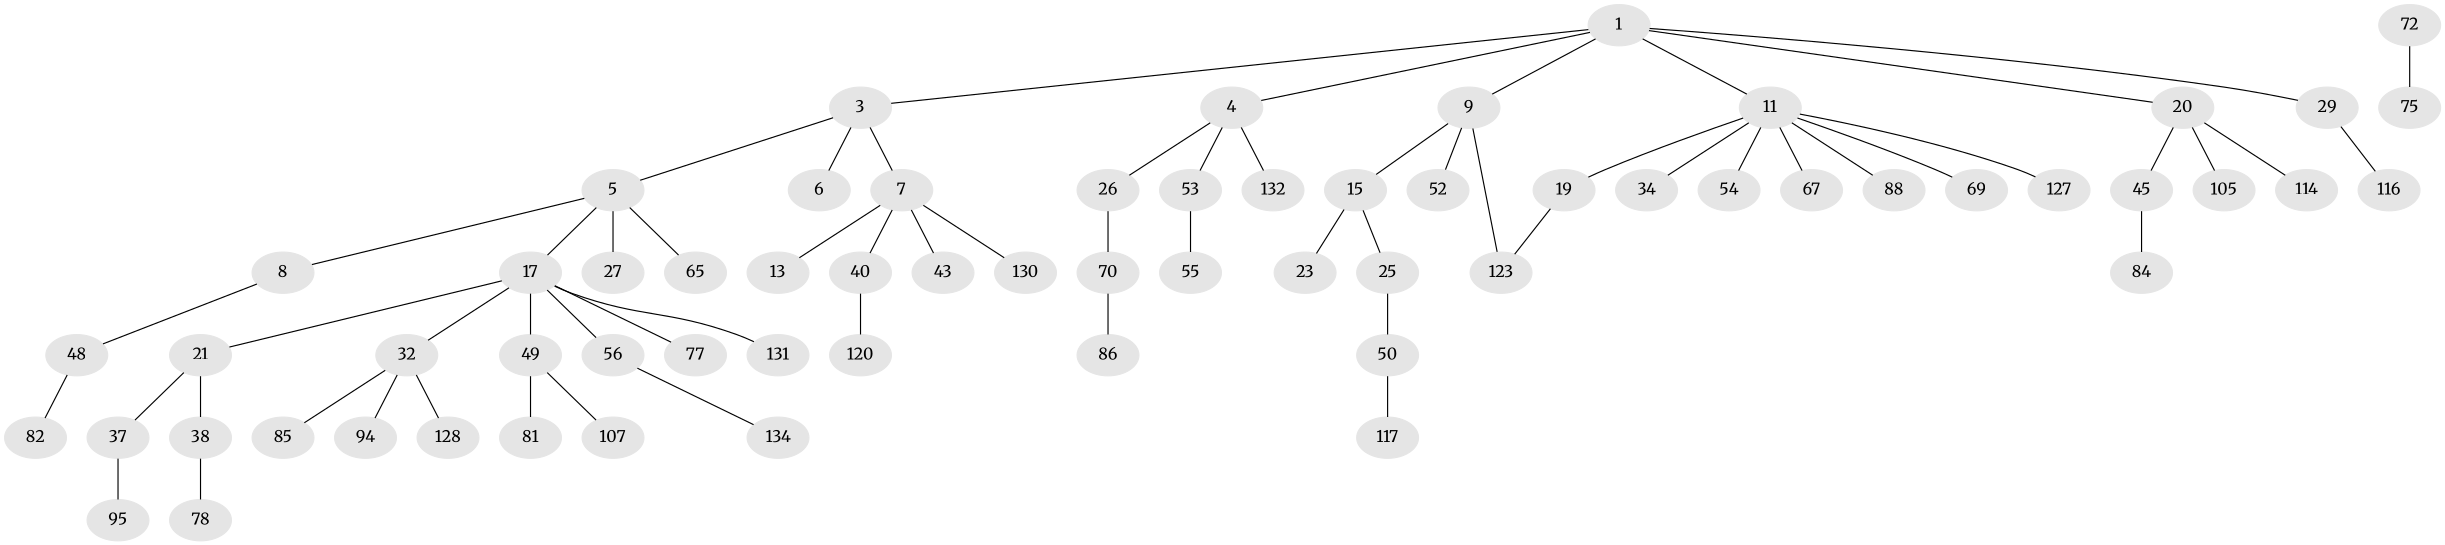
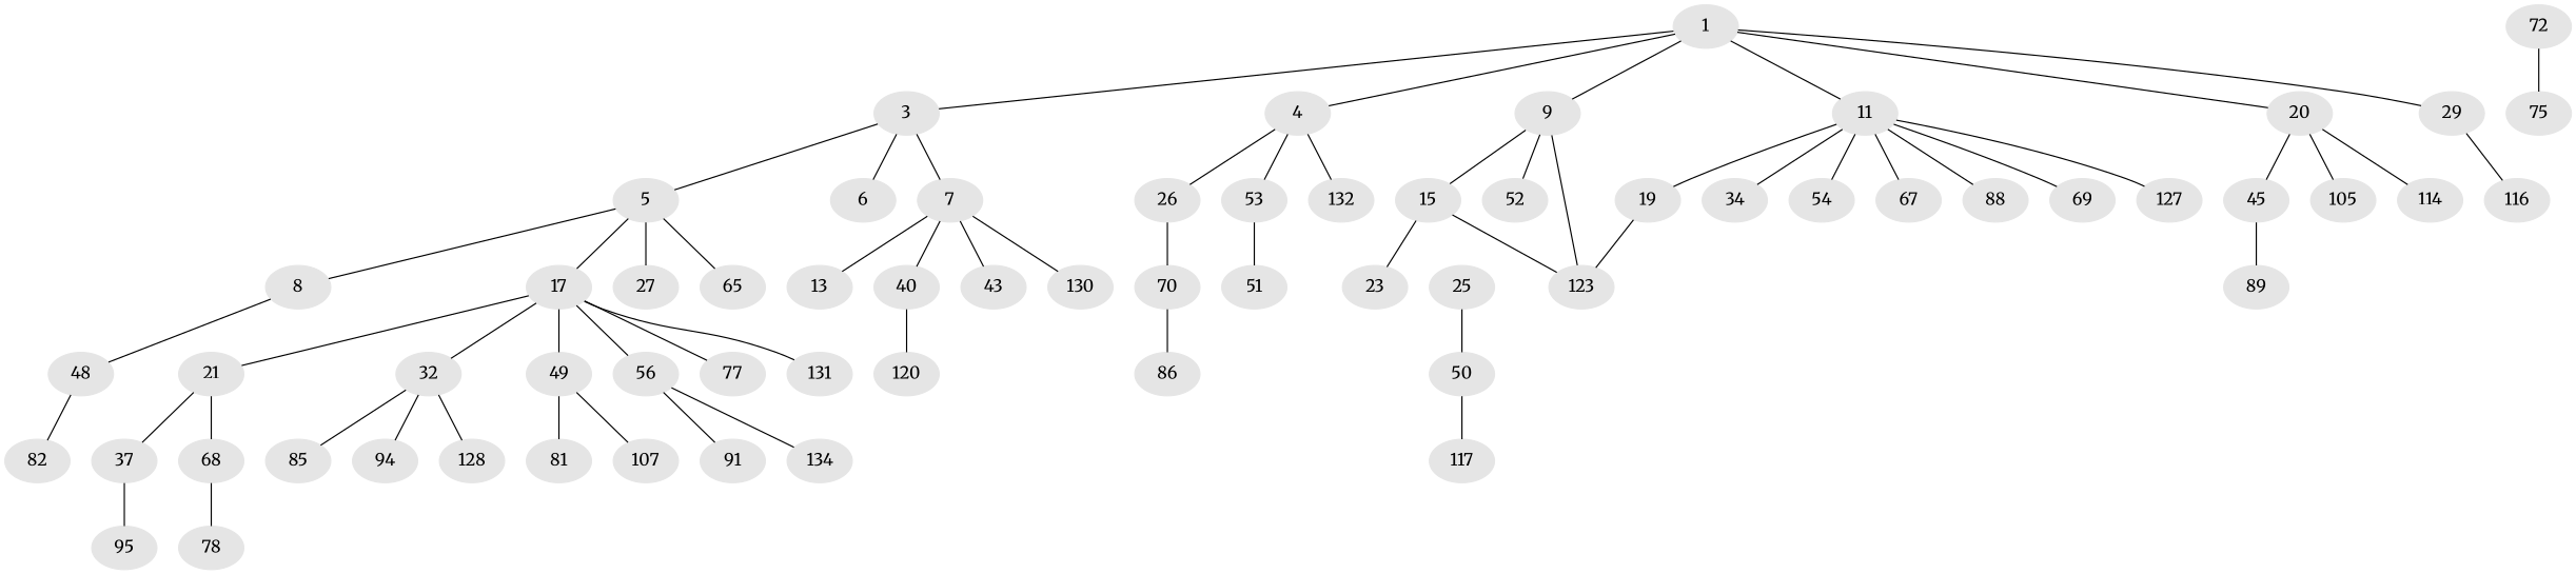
  graph {
    fontname=Merriweather
    node [color=gray90 fontname=Merriweather style=filled]
    edge [fontname=Merriweather]
    1 [super="+2"]
    3 [super="+90"]
    4 [super="+18+112+101"]
    9 [super="+133+12"]
    11 [super="+14+62+41+31"]
    20 [super="+36+87+35+79"]
    29 [super="+88+92"]
    5 [super="+80+16"]
    6 [super="+83+10"]
    7 [super="+46+30"]
    26 [super="+109"]
    53
    132
    15 [super="+24"]
    52 [super="+125+103"]
    123
    19 [super="+121"]
    34 [super="+126"]
    54
    67
    n21 [label=88]
    69 [super="+113"]
    127
    45 [super="+60+59"]
    105 [super="+122"]
    114
    116
    8
    17 [super="+118+28+58"]
    27
    65
    13 [super="+44"]
    40 [super="+76+115"]
    43
    130
    70
-   55 [super="+98"]
+   55 [super="+98" label=51]
    48
    21
    32 [super="+39+111"]
    49 [super="+71"]
    56 [super="+66"]
    77
    131
    120
    82
    23 [super="+110"]
    25 [super="+51"]
    72
    75
    50 [super="+57"]
    37 [super="+74"]
-   38
+   38 [label=68]
    85
    94 [super="+124"]
    128
    81
    107
+   91
    134
-   84
+   84 [label=89]
    95
    78 [super="+119"]
    117
    86
    1 -- 3
    1 -- 4
    1 -- 9
    1 -- 11
    1 -- 20
    1 -- 29
    3 -- 5
    3 -- 6
    3 -- 7
    4 -- 26
    4 -- 53
    4 -- 132
    9 -- 15
    9 -- 52
    9 -- 123
    11 -- 19
    11 -- 34
    11 -- 54
    11 -- 67
    11 -- n21
    11 -- 69
    11 -- 127
    20 -- 45
    20 -- 105
    20 -- 114
    29 -- 116
    5 -- 8
    5 -- 17
    5 -- 27
    5 -- 65
    7 -- 13
    7 -- 40
    7 -- 43
    7 -- 130
    26 -- 70
    53 -- 55
    15 -- 23
-   15 -- 25
+   15 -- 123
    19 -- 123
    45 -- 84
    8 -- 48
    17 -- 21
    17 -- 32
    17 -- 49
    17 -- 56
    17 -- 77
    17 -- 131
    40 -- 120
    70 -- 86
    48 -- 82
    21 -- 37
    21 -- 38
    32 -- 85
    32 -- 94
    32 -- 128
    49 -- 81
    49 -- 107
+   56 -- 91
    56 -- 134
    25 -- 50
    72 -- 75
    50 -- 117
    37 -- 95
    38 -- 78
  }
